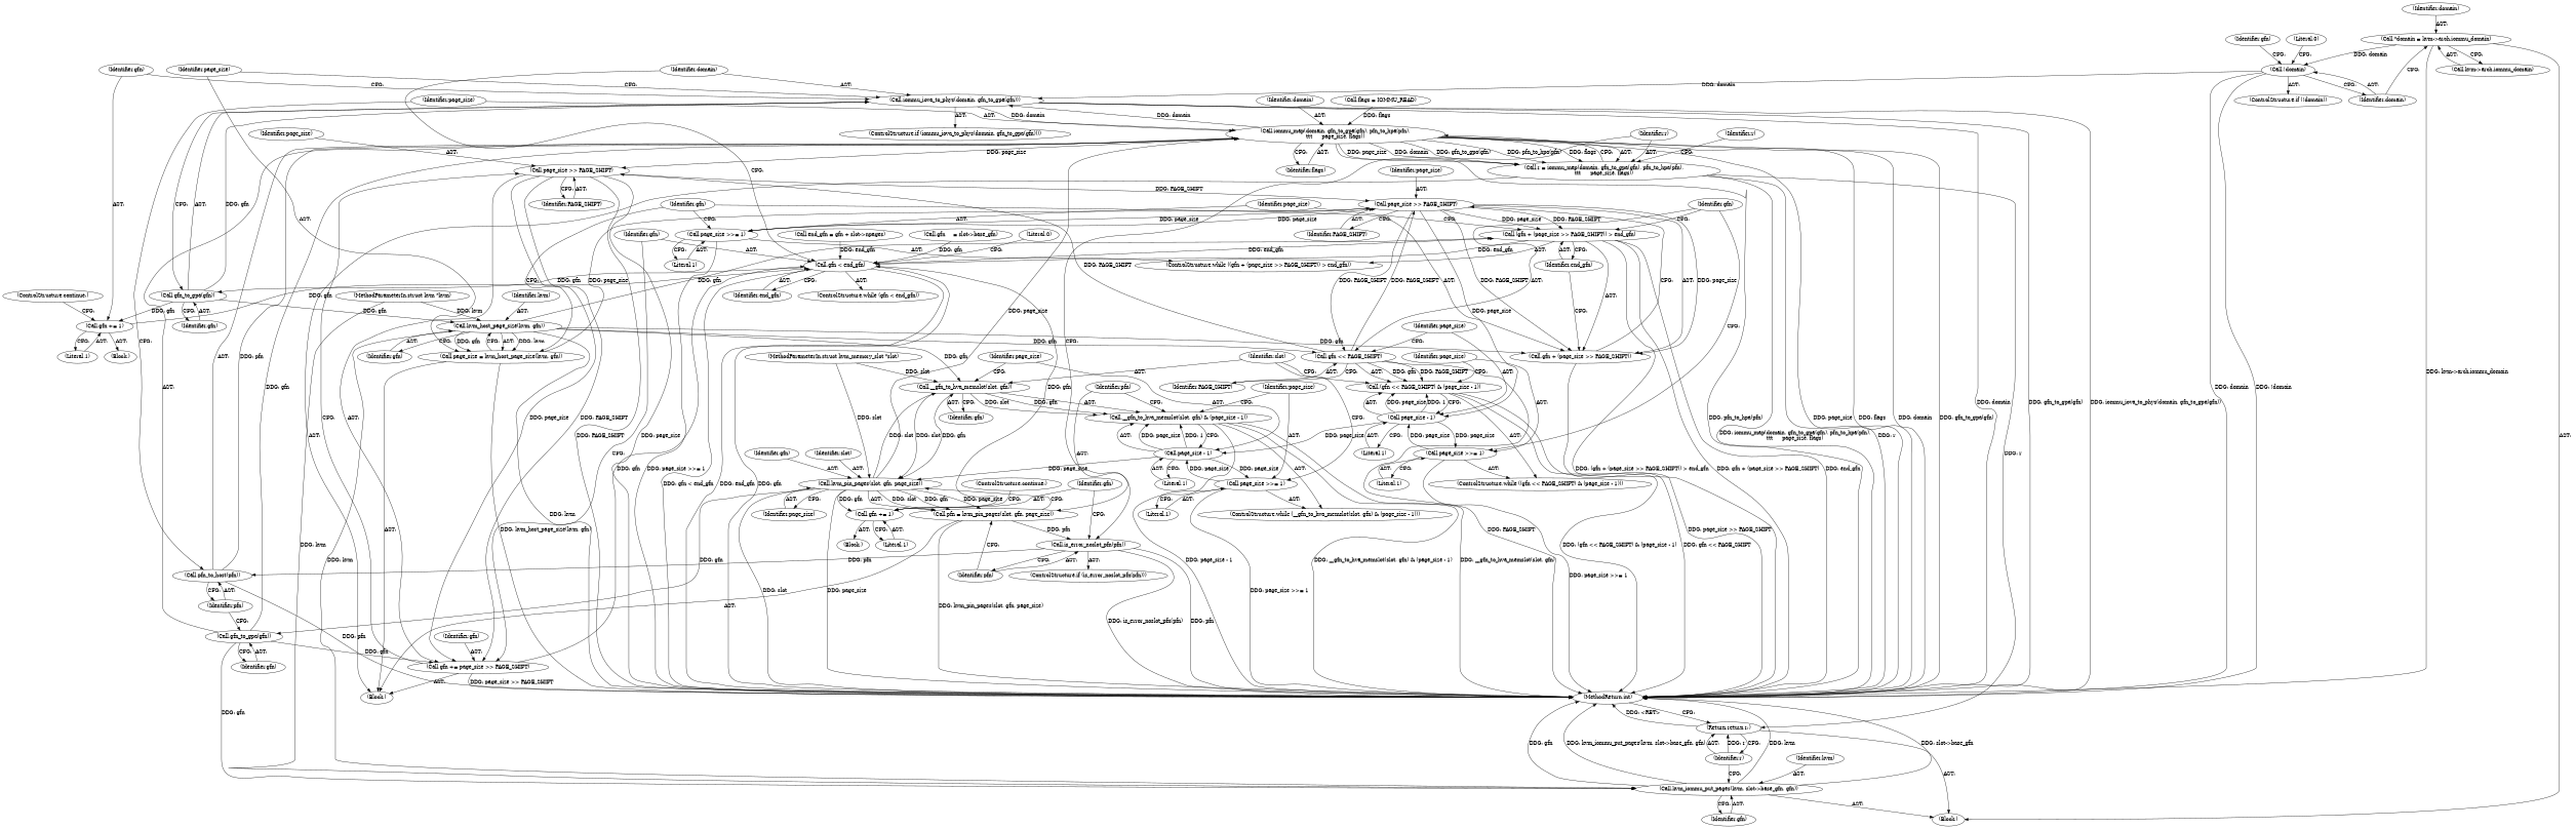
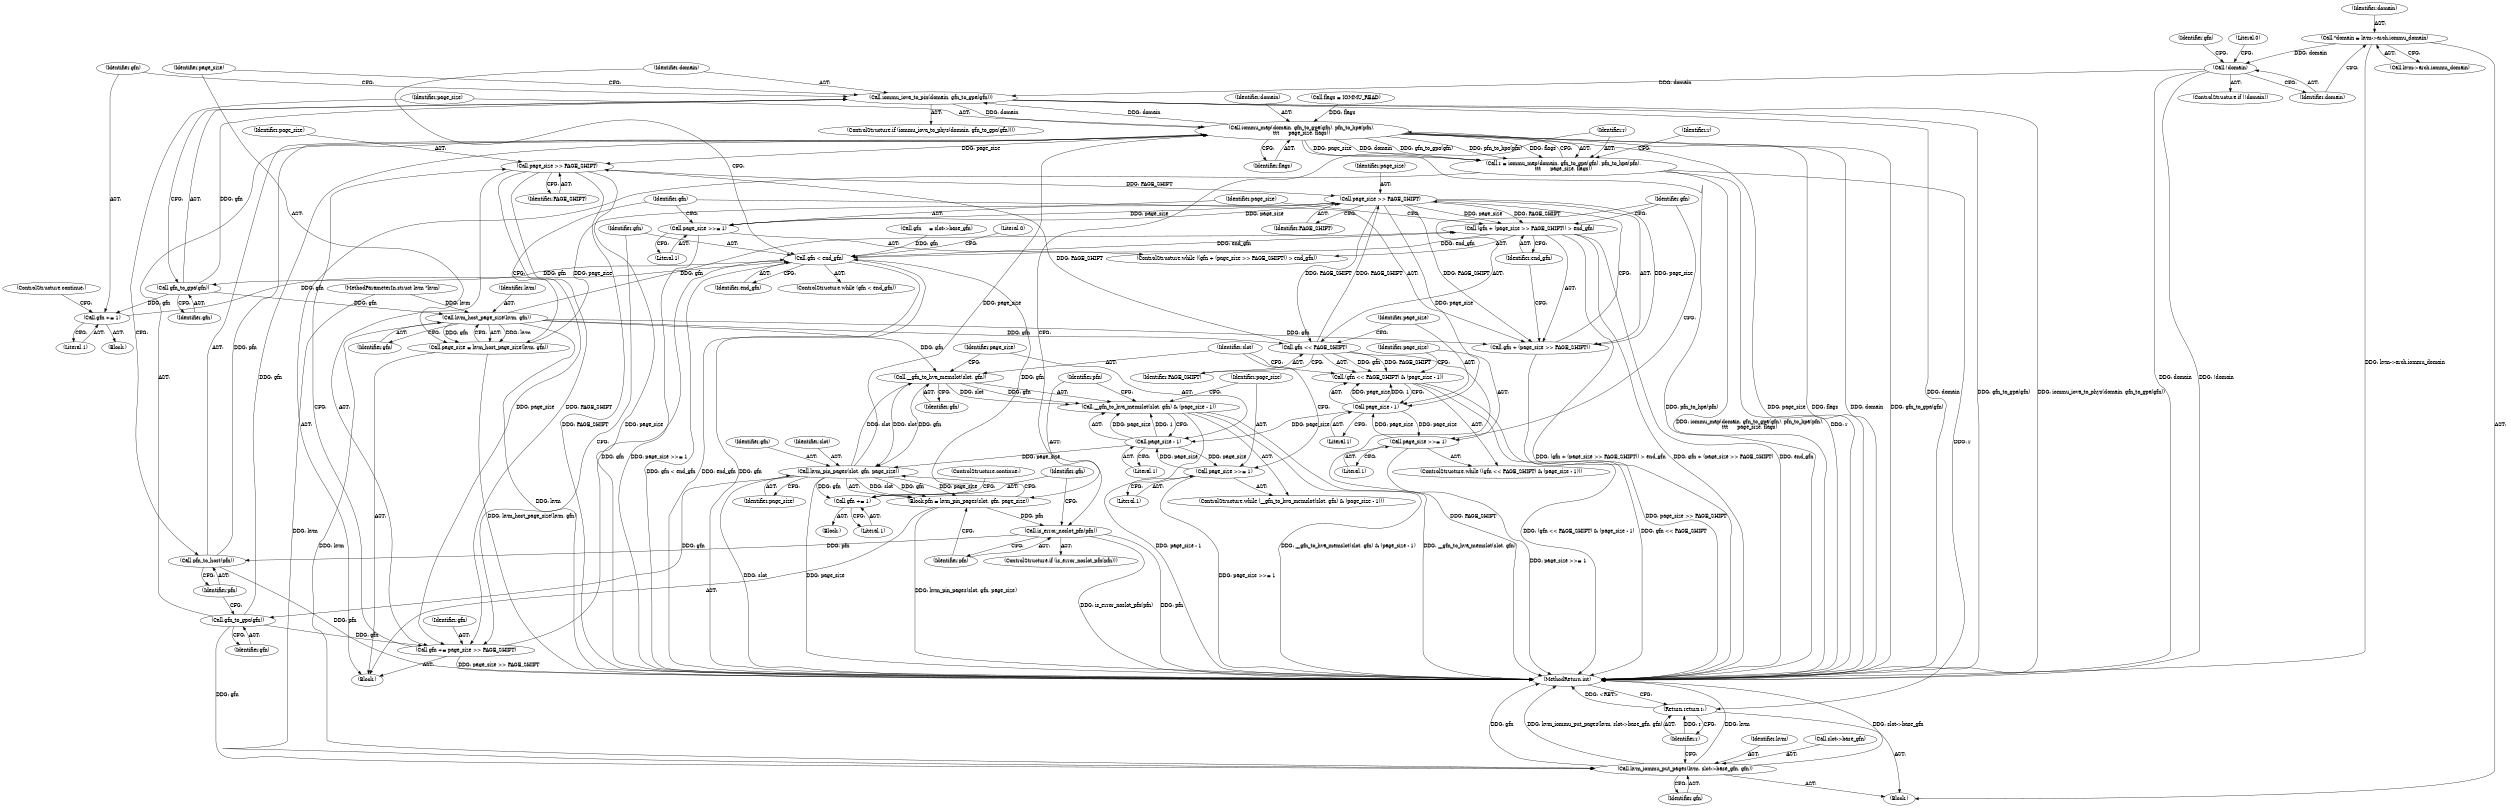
  digraph {
    n1 [label="(Call,*domain = kvm->arch.iommu_domain)"]
    n2 [label="(Call,!domain)"]
    n3 [label="(MethodReturn,int)"]
    n4 [label="(Block,)"]
    n5 [label="(Call,kvm->arch.iommu_domain)"]
-   n6 [label="(Call,iommu_iova_to_phys(domain, gfn_to_gpa(gfn)))"]
+   n6 [label="(Call,iommu_iova_to_pin(domain, gfn_to_gpa(gfn)))"]
    n7 [label="(ControlStructure,if (!domain))"]
    n8 [label="(Identifier,domain)"]
    n9 [label="(Return,return r;)"]
    n10 [label="(Call,iommu_map(domain, gfn_to_gpa(gfn), pfn_to_hpa(pfn),\n\t\t\t      page_size, flags))"]
    n11 [label="(Call,gfn_to_gpa(gfn))"]
    n12 [label="(ControlStructure,if (iommu_iova_to_phys(domain, gfn_to_gpa(gfn))))"]
    n13 [label="(Call,r = iommu_map(domain, gfn_to_gpa(gfn), pfn_to_hpa(pfn),\n\t\t\t      page_size, flags))"]
    n14 [label="(Call,page_size >> PAGE_SHIFT)"]
    n15 [label="(Identifier,flags)"]
    n16 [label="(Call,gfn += 1)"]
    n17 [label="(Call,kvm_host_page_size(kvm, gfn))"]
    n18 [label="(Identifier,gfn)"]
    n19 [label="(Block,)"]
    n20 [label="(Call,page_size >> PAGE_SHIFT)"]
    n21 [label="(Call,gfn += page_size >> PAGE_SHIFT)"]
    n22 [label="(Identifier,PAGE_SHIFT)"]
    n23 [label="(Identifier,r)"]
    n24 [label="(Call,kvm_iommu_put_pages(kvm, slot->base_gfn, gfn))"]
    n25 [label="(Call,(gfn + (page_size >> PAGE_SHIFT)) > end_gfn)"]
    n26 [label="(Call,gfn + (page_size >> PAGE_SHIFT))"]
    n27 [label="(Call,gfn << PAGE_SHIFT)"]
    n28 [label="(Call,page_size >>= 1)"]
    n29 [label="(Call,page_size - 1)"]
    n30 [label="(Identifier,PAGE_SHIFT)"]
    n31 [label="(Call,gfn < end_gfn)"]
    n32 [label="(Identifier,end_gfn)"]
    n33 [label="(ControlStructure,while ((gfn + (page_size >> PAGE_SHIFT)) > end_gfn))"]
    n34 [label="(Call,(gfn << PAGE_SHIFT) & (page_size - 1))"]
    n35 [label="(Identifier,PAGE_SHIFT)"]
    n36 [label="(Literal,1)"]
    n37 [label="(Call,page_size - 1)"]
    n38 [label="(Call,page_size >>= 1)"]
    n39 [label="(Literal,1)"]
    n40 [label="(Identifier,end_gfn)"]
    n41 [label="(ControlStructure,while (gfn < end_gfn))"]
    n42 [label="(Literal,1)"]
    n43 [label="(Block,)"]
    n44 [label="(Call,page_size = kvm_host_page_size(kvm, gfn))"]
    n45 [label="(Identifier,gfn)"]
    n46 [label="(Call,__gfn_to_hva_memslot(slot, gfn))"]
    n47 [label="(Identifier,gfn)"]
    n48 [label="(ControlStructure,while ((gfn << PAGE_SHIFT) & (page_size - 1)))"]
    n49 [label="(Call,__gfn_to_hva_memslot(slot, gfn) & (page_size - 1))"]
    n50 [label="(Call,kvm_pin_pages(slot, gfn, page_size))"]
    n51 [label="(Identifier,gfn)"]
    n52 [label="(ControlStructure,while (__gfn_to_hva_memslot(slot, gfn) & (page_size - 1)))"]
-   n53 [label="(Call,pfn = kvm_pin_pages(slot, gfn, page_size))"]
+   n53 [label="(Block,pfn = kvm_pin_pages(slot, gfn, page_size))"]
    n54 [label="(Call,gfn += 1)"]
    n55 [label="(Call,gfn_to_gpa(gfn))"]
    n56 [label="(Identifier,page_size)"]
    n57 [label="(Call,page_size >>= 1)"]
    n58 [label="(Literal,1)"]
    n59 [label="(Call,is_error_noslot_pfn(pfn))"]
    n60 [label="(Block,)"]
    n61 [label="(Literal,1)"]
    n62 [label="(Identifier,gfn)"]
    n63 [label="(Call,pfn_to_host(pfn))"]
    n64 [label="(Identifier,pfn)"]
    n65 [label="(ControlStructure,if (is_error_noslot_pfn(pfn)))"]
    n66 [label="(Identifier,pfn)"]
    n67 [label="(Literal,1)"]
    n68 [label="(Literal,1)"]
    n69 [label="(Identifier,gfn)"]
    n70 [label="(ControlStructure,continue;)"]
    n71 [label="(Identifier,page_size)"]
    n72 [label="(MethodParameterIn,struct kvm *kvm)"]
    n73 [label="(ControlStructure,continue;)"]
-   n74 [label="(MethodParameterIn,struct kvm_memory_slot *slot)"]
    n75 [label="(Call,gfn     = slot->base_gfn)"]
    n76 [label="(Identifier,gfn)"]
    n77 [label="(Literal,0)"]
    n78 [label="(Literal,0)"]
    n79 [label="(Identifier,domain)"]
    n80 [label="(Identifier,domain)"]
    n81 [label="(Identifier,gfn)"]
    n82 [label="(Identifier,pfn)"]
    n83 [label="(Identifier,page_size)"]
    n84 [label="(Identifier,page_size)"]
    n85 [label="(Identifier,page_size)"]
    n86 [label="(Identifier,gfn)"]
    n87 [label="(Identifier,gfn)"]
-   n88 [label="(Call,end_gfn = gfn + slot->npages)"]
    n89 [label="(Identifier,gfn)"]
    n90 [label="(Identifier,gfn)"]
    n91 [label="(Identifier,page_size)"]
    n92 [label="(Identifier,domain)"]
    n93 [label="(Identifier,gfn)"]
    n94 [label="(Identifier,page_size)"]
    n95 [label="(Call,flags = IOMMU_READ)"]
    n96 [label="(Identifier,page_size)"]
    n97 [label="(Identifier,page_size)"]
    n98 [label="(Identifier,kvm)"]
    n99 [label="(Identifier,slot)"]
    n100 [label="(Identifier,r)"]
    n101 [label="(Identifier,slot)"]
    n102 [label="(Identifier,r)"]
    n103 [label="(Identifier,kvm)"]
    n104 [label="(Identifier,page_size)"]
+   n105 [label="(Call,slot->base_gfn)"]
    n1 -> n2 [label="DDG: domain"]
    n1 -> n3 [label="DDG: kvm->arch.iommu_domain"]
    n1 -> n4 [label="AST: "]
    n1 -> n5 [label="CFG: "]
    n2 -> n3 [label="DDG: domain"]
    n2 -> n3 [label="DDG: !domain"]
    n2 -> n6 [label="DDG: domain"]
    n2 -> n7 [label="AST: "]
    n2 -> n8 [label="CFG: "]
    n3 -> n9 [label="CFG: "]
    n5 -> n1 [label="AST: "]
    n6 -> n3 [label="DDG: domain"]
    n6 -> n3 [label="DDG: gfn_to_gpa(gfn)"]
    n6 -> n3 [label="DDG: iommu_iova_to_phys(domain, gfn_to_gpa(gfn))"]
    n6 -> n10 [label="DDG: domain"]
    n6 -> n11 [label="CFG: "]
    n6 -> n12 [label="AST: "]
    n8 -> n1 [label="CFG: "]
    n8 -> n2 [label="AST: "]
    n9 -> n3 [label="DDG: <RET>"]
    n9 -> n4 [label="AST: "]
    n9 -> n23 [label="CFG: "]
    n10 -> n3 [label="DDG: flags"]
    n10 -> n3 [label="DDG: domain"]
    n10 -> n3 [label="DDG: gfn_to_gpa(gfn)"]
    n10 -> n3 [label="DDG: pfn_to_hpa(pfn)"]
    n10 -> n3 [label="DDG: page_size"]
    n10 -> n6 [label="DDG: domain"]
    n10 -> n13 [label="AST: "]
    n10 -> n13 [label="DDG: page_size"]
    n10 -> n13 [label="DDG: domain"]
    n10 -> n13 [label="DDG: gfn_to_gpa(gfn)"]
    n10 -> n13 [label="DDG: pfn_to_hpa(pfn)"]
    n10 -> n13 [label="DDG: flags"]
    n10 -> n14 [label="DDG: page_size"]
    n10 -> n15 [label="CFG: "]
    n11 -> n6 [label="AST: "]
    n11 -> n6 [label="DDG: gfn"]
    n11 -> n16 [label="DDG: gfn"]
    n11 -> n17 [label="DDG: gfn"]
    n11 -> n18 [label="CFG: "]
    n13 -> n3 [label="DDG: r"]
    n13 -> n3 [label="DDG: iommu_map(domain, gfn_to_gpa(gfn), pfn_to_hpa(pfn),\n\t\t\t      page_size, flags)"]
    n13 -> n9 [label="DDG: r"]
    n13 -> n10 [label="CFG: "]
    n13 -> n19 [label="AST: "]
    n14 -> n3 [label="DDG: page_size"]
    n14 -> n3 [label="DDG: PAGE_SHIFT"]
    n14 -> n20 [label="DDG: PAGE_SHIFT"]
    n14 -> n21 [label="AST: "]
    n14 -> n21 [label="DDG: page_size"]
    n14 -> n21 [label="DDG: PAGE_SHIFT"]
    n14 -> n22 [label="CFG: "]
    n15 -> n10 [label="AST: "]
    n16 -> n31 [label="DDG: gfn"]
    n16 -> n42 [label="CFG: "]
    n16 -> n43 [label="AST: "]
    n17 -> n3 [label="DDG: kvm"]
    n17 -> n24 [label="DDG: kvm"]
    n17 -> n25 [label="DDG: gfn"]
    n17 -> n26 [label="DDG: gfn"]
    n17 -> n27 [label="DDG: gfn"]
    n17 -> n44 [label="AST: "]
    n17 -> n44 [label="DDG: kvm"]
    n17 -> n44 [label="DDG: gfn"]
    n17 -> n45 [label="CFG: "]
    n17 -> n46 [label="DDG: gfn"]
    n18 -> n11 [label="AST: "]
    n20 -> n25 [label="DDG: page_size"]
    n20 -> n25 [label="DDG: PAGE_SHIFT"]
    n20 -> n26 [label="AST: "]
    n20 -> n26 [label="DDG: page_size"]
    n20 -> n26 [label="DDG: PAGE_SHIFT"]
    n20 -> n27 [label="DDG: PAGE_SHIFT"]
    n20 -> n28 [label="DDG: page_size"]
    n20 -> n29 [label="DDG: page_size"]
    n20 -> n30 [label="CFG: "]
    n21 -> n3 [label="DDG: page_size >> PAGE_SHIFT"]
    n21 -> n14 [label="CFG: "]
    n21 -> n19 [label="AST: "]
    n21 -> n31 [label="DDG: gfn"]
    n22 -> n14 [label="AST: "]
    n23 -> n9 [label="AST: "]
    n23 -> n9 [label="DDG: r"]
    n23 -> n24 [label="CFG: "]
    n24 -> n3 [label="DDG: kvm"]
    n24 -> n3 [label="DDG: slot->base_gfn"]
    n24 -> n3 [label="DDG: gfn"]
    n24 -> n3 [label="DDG: kvm_iommu_put_pages(kvm, slot->base_gfn, gfn)"]
    n24 -> n4 [label="AST: "]
    n24 -> n47 [label="CFG: "]
    n25 -> n3 [label="DDG: (gfn + (page_size >> PAGE_SHIFT)) > end_gfn"]
    n25 -> n3 [label="DDG: gfn + (page_size >> PAGE_SHIFT)"]
    n25 -> n3 [label="DDG: end_gfn"]
    n25 -> n26 [label="AST: "]
    n25 -> n31 [label="DDG: end_gfn"]
    n25 -> n32 [label="CFG: "]
    n25 -> n33 [label="AST: "]
    n26 -> n3 [label="DDG: page_size >> PAGE_SHIFT"]
    n26 -> n20 [label="CFG: "]
    n27 -> n3 [label="DDG: PAGE_SHIFT"]
    n27 -> n14 [label="DDG: PAGE_SHIFT"]
    n27 -> n20 [label="DDG: PAGE_SHIFT"]
    n27 -> n34 [label="AST: "]
    n27 -> n34 [label="DDG: gfn"]
    n27 -> n34 [label="DDG: PAGE_SHIFT"]
    n27 -> n35 [label="CFG: "]
    n28 -> n3 [label="DDG: page_size >>= 1"]
    n28 -> n20 [label="DDG: page_size"]
    n28 -> n33 [label="AST: "]
    n28 -> n36 [label="CFG: "]
    n29 -> n34 [label="AST: "]
    n29 -> n34 [label="DDG: page_size"]
    n29 -> n34 [label="DDG: 1"]
    n29 -> n37 [label="DDG: page_size"]
    n29 -> n38 [label="DDG: page_size"]
    n29 -> n39 [label="CFG: "]
    n30 -> n20 [label="AST: "]
    n31 -> n3 [label="DDG: gfn < end_gfn"]
    n31 -> n3 [label="DDG: end_gfn"]
    n31 -> n3 [label="DDG: gfn"]
    n31 -> n11 [label="DDG: gfn"]
    n31 -> n25 [label="DDG: end_gfn"]
    n31 -> n40 [label="CFG: "]
    n31 -> n41 [label="AST: "]
    n32 -> n25 [label="AST: "]
    n32 -> n26 [label="CFG: "]
    n34 -> n3 [label="DDG: (gfn << PAGE_SHIFT) & (page_size - 1)"]
    n34 -> n3 [label="DDG: gfn << PAGE_SHIFT"]
    n34 -> n29 [label="CFG: "]
    n34 -> n48 [label="AST: "]
    n35 -> n27 [label="AST: "]
    n36 -> n28 [label="AST: "]
    n37 -> n49 [label="AST: "]
    n37 -> n49 [label="DDG: page_size"]
    n37 -> n49 [label="DDG: 1"]
    n37 -> n50 [label="DDG: page_size"]
    n37 -> n57 [label="DDG: page_size"]
    n37 -> n58 [label="CFG: "]
    n38 -> n3 [label="DDG: page_size >>= 1"]
    n38 -> n29 [label="DDG: page_size"]
    n38 -> n48 [label="AST: "]
    n38 -> n67 [label="CFG: "]
    n39 -> n29 [label="AST: "]
    n40 -> n31 [label="AST: "]
    n42 -> n16 [label="AST: "]
    n44 -> n3 [label="DDG: kvm_host_page_size(kvm, gfn)"]
    n44 -> n17 [label="CFG: "]
    n44 -> n19 [label="AST: "]
    n44 -> n20 [label="DDG: page_size"]
    n45 -> n17 [label="AST: "]
    n46 -> n49 [label="AST: "]
    n46 -> n49 [label="DDG: slot"]
    n46 -> n49 [label="DDG: gfn"]
    n46 -> n50 [label="DDG: slot"]
    n46 -> n50 [label="DDG: gfn"]
    n46 -> n51 [label="CFG: "]
    n47 -> n24 [label="AST: "]
    n49 -> n3 [label="DDG: page_size - 1"]
    n49 -> n3 [label="DDG: __gfn_to_hva_memslot(slot, gfn) & (page_size - 1)"]
    n49 -> n3 [label="DDG: __gfn_to_hva_memslot(slot, gfn)"]
    n49 -> n37 [label="CFG: "]
    n49 -> n52 [label="AST: "]
    n50 -> n3 [label="DDG: slot"]
    n50 -> n3 [label="DDG: page_size"]
    n50 -> n10 [label="DDG: page_size"]
    n50 -> n46 [label="DDG: slot"]
    n50 -> n53 [label="AST: "]
    n50 -> n53 [label="DDG: slot"]
    n50 -> n53 [label="DDG: gfn"]
    n50 -> n53 [label="DDG: page_size"]
    n50 -> n54 [label="DDG: gfn"]
    n50 -> n55 [label="DDG: gfn"]
    n50 -> n56 [label="CFG: "]
    n51 -> n46 [label="AST: "]
    n53 -> n3 [label="DDG: kvm_pin_pages(slot, gfn, page_size)"]
    n53 -> n19 [label="AST: "]
    n53 -> n50 [label="CFG: "]
    n53 -> n59 [label="DDG: pfn"]
    n54 -> n31 [label="DDG: gfn"]
    n54 -> n60 [label="AST: "]
    n54 -> n61 [label="CFG: "]
    n55 -> n10 [label="AST: "]
    n55 -> n10 [label="DDG: gfn"]
    n55 -> n21 [label="DDG: gfn"]
    n55 -> n24 [label="DDG: gfn"]
    n55 -> n62 [label="CFG: "]
    n56 -> n50 [label="AST: "]
    n57 -> n3 [label="DDG: page_size >>= 1"]
    n57 -> n37 [label="DDG: page_size"]
    n57 -> n52 [label="AST: "]
    n57 -> n68 [label="CFG: "]
    n58 -> n37 [label="AST: "]
    n59 -> n3 [label="DDG: is_error_noslot_pfn(pfn)"]
    n59 -> n3 [label="DDG: pfn"]
    n59 -> n63 [label="DDG: pfn"]
    n59 -> n64 [label="CFG: "]
    n59 -> n65 [label="AST: "]
    n61 -> n54 [label="AST: "]
    n62 -> n55 [label="AST: "]
    n63 -> n3 [label="DDG: pfn"]
    n63 -> n10 [label="AST: "]
    n63 -> n10 [label="DDG: pfn"]
    n63 -> n66 [label="CFG: "]
    n64 -> n53 [label="CFG: "]
    n64 -> n59 [label="AST: "]
    n66 -> n55 [label="CFG: "]
    n66 -> n63 [label="AST: "]
    n67 -> n38 [label="AST: "]
    n68 -> n57 [label="AST: "]
    n69 -> n26 [label="AST: "]
    n69 -> n28 [label="CFG: "]
    n69 -> n44 [label="CFG: "]
    n70 -> n16 [label="CFG: "]
    n71 -> n20 [label="AST: "]
    n72 -> n17 [label="DDG: kvm"]
    n72 -> n24 [label="DDG: kvm"]
    n73 -> n54 [label="CFG: "]
-   n74 -> n46 [label="DDG: slot"]
-   n74 -> n50 [label="DDG: slot"]
    n75 -> n31 [label="DDG: gfn"]
    n76 -> n2 [label="CFG: "]
    n77 -> n31 [label="CFG: "]
    n78 -> n2 [label="CFG: "]
    n79 -> n10 [label="AST: "]
    n80 -> n1 [label="AST: "]
    n81 -> n6 [label="CFG: "]
    n81 -> n16 [label="AST: "]
    n82 -> n49 [label="CFG: "]
    n82 -> n53 [label="AST: "]
    n83 -> n6 [label="CFG: "]
    n83 -> n44 [label="AST: "]
    n84 -> n37 [label="AST: "]
    n84 -> n46 [label="CFG: "]
    n85 -> n10 [label="AST: "]
    n85 -> n63 [label="CFG: "]
    n86 -> n54 [label="AST: "]
    n86 -> n59 [label="CFG: "]
    n87 -> n21 [label="CFG: "]
    n87 -> n31 [label="AST: "]
-   n88 -> n31 [label="DDG: end_gfn"]
    n89 -> n21 [label="AST: "]
    n90 -> n50 [label="AST: "]
    n91 -> n27 [label="CFG: "]
    n91 -> n29 [label="AST: "]
    n92 -> n6 [label="AST: "]
    n92 -> n31 [label="CFG: "]
    n93 -> n25 [label="CFG: "]
    n93 -> n27 [label="AST: "]
    n93 -> n38 [label="CFG: "]
    n94 -> n14 [label="AST: "]
    n95 -> n10 [label="DDG: flags"]
    n96 -> n49 [label="CFG: "]
    n96 -> n57 [label="AST: "]
    n97 -> n34 [label="CFG: "]
    n97 -> n38 [label="AST: "]
    n98 -> n17 [label="AST: "]
    n99 -> n34 [label="CFG: "]
    n99 -> n46 [label="AST: "]
    n99 -> n57 [label="CFG: "]
    n100 -> n13 [label="AST: "]
    n100 -> n59 [label="CFG: "]
    n101 -> n50 [label="AST: "]
    n102 -> n13 [label="CFG: "]
    n103 -> n24 [label="AST: "]
    n104 -> n25 [label="CFG: "]
    n104 -> n28 [label="AST: "]
+   n105 -> n24 [label="AST: "]
  }
